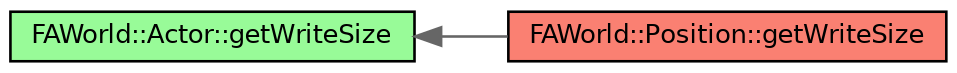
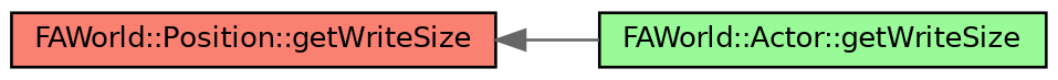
  digraph {
    rankdir=LR
    node [color=black fontname=Helvetica fontsize=10 shape=record style=filled]
    n1 [fillcolor=salmon fontcolor=black height=0.2 label="FAWorld::Position::getWriteSize" width=0.4]
    n2 [fillcolor=palegreen height=0.2 label="FAWorld::Actor::getWriteSize" width=0.4]
-   n2 -> n1 [color=gray40 dir=back fontname=Helvetica fontsize=10 labelfontname=Helvetica labelfontsize=10 style=solid]
+   n1 -> n2 [color=gray40 dir=back fontname=Helvetica fontsize=10 labelfontname=Helvetica labelfontsize=10 style=solid]
  }
